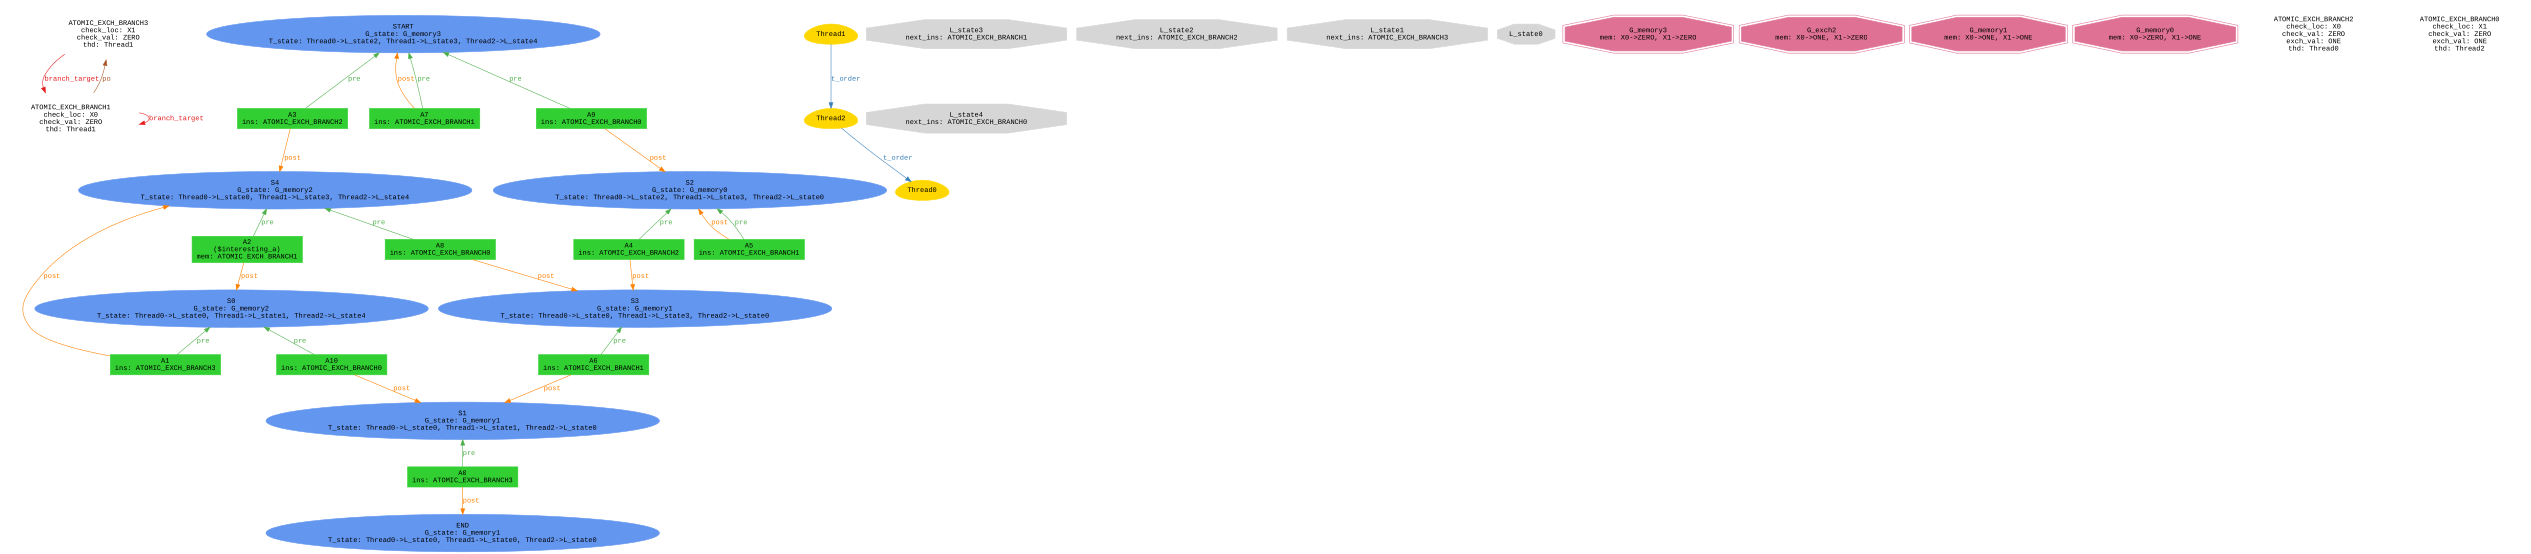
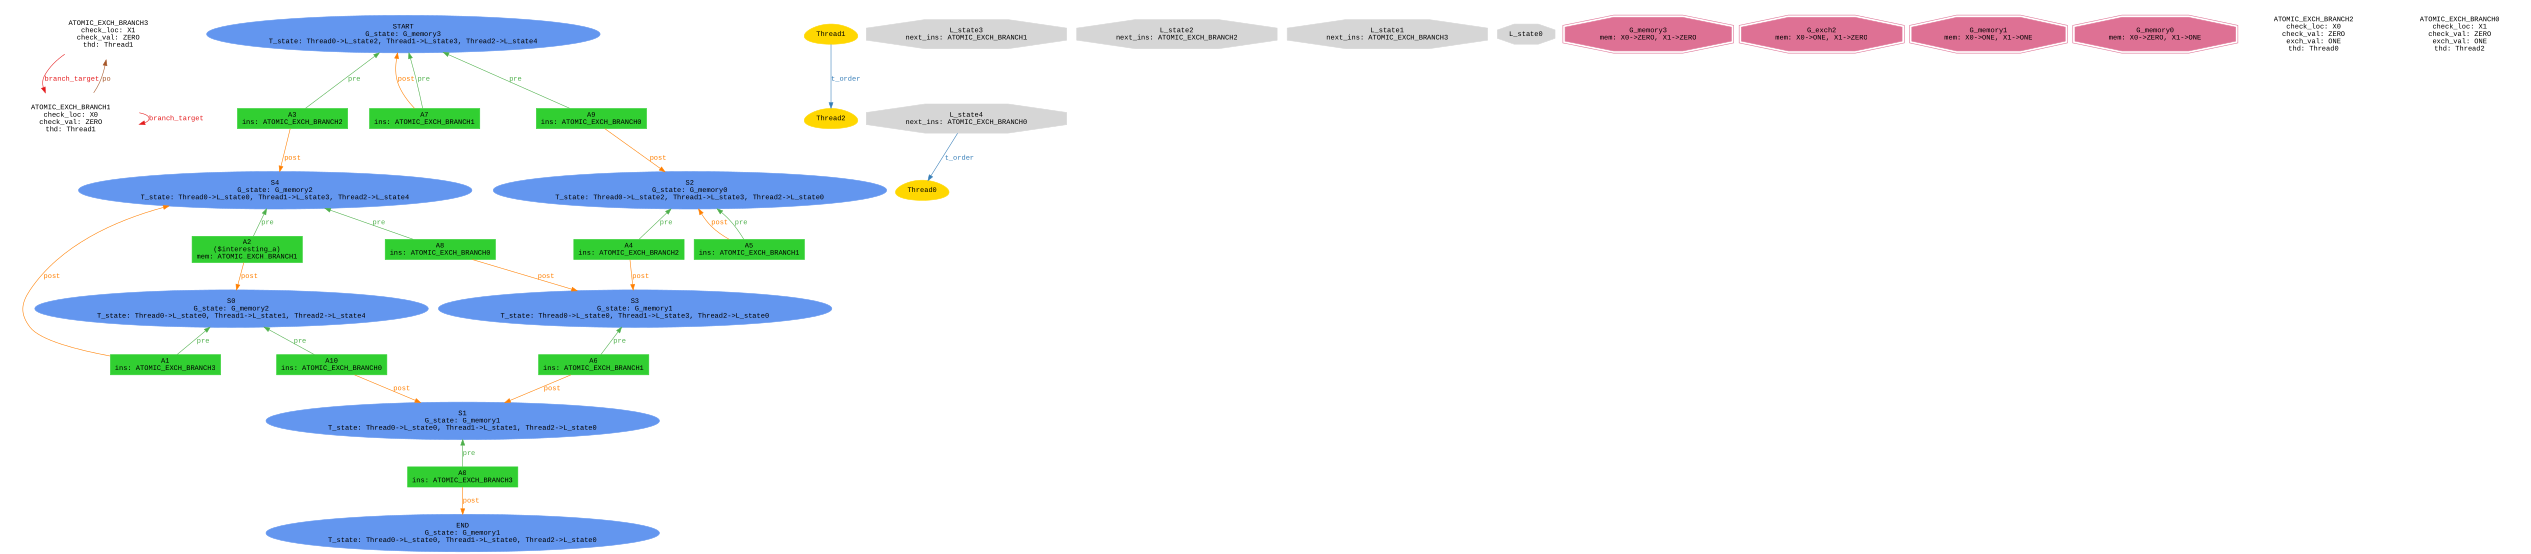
  digraph {
    fontname="Liberation Mono"
    fontsize=12
    rankdir=TB
    node [color="#31cf31" fontcolor="#000000" fontname="Liberation Mono" fontsize=12 shape=box style="filled, solid"]
    edge [color="#ff7f00" dir=back fontcolor="#ff7f00" fontname="Liberation Mono" fontsize=12 style=solid uuid="<A5, S2>" weight=1]
    n1 [color="#ffffff" label="ATOMIC_EXCH_BRANCH1\ncheck_loc: X0\ncheck_val: ZERO\nthd: Thread1" shape=octagon uuid=ATOMIC_EXCH_BRANCH1]
    n2 [color="#ffffff" label="ATOMIC_EXCH_BRANCH3\ncheck_loc: X1\ncheck_val: ZERO\nthd: Thread1" shape=octagon uuid=ATOMIC_EXCH_BRANCH3]
    n3 [label="A0\nins: ATOMIC_EXCH_BRANCH3" uuid=A0]
    n4 [color="#6396ef" label="END\nG_state: G_memory1\nT_state: Thread0->L_state0, Thread1->L_state0, Thread2->L_state0" shape=ellipse uuid=END]
    n5 [color="#6396ef" label="S4\nG_state: G_memory2\nT_state: Thread0->L_state0, Thread1->L_state3, Thread2->L_state4" shape=ellipse uuid=S4]
    n6 [label="A1\nins: ATOMIC_EXCH_BRANCH3" uuid=A1]
    n7 [label="A2\n($interesting_a)\nmem: ATOMIC_EXCH_BRANCH1" uuid=A2]
    n8 [label="A8\nins: ATOMIC_EXCH_BRANCH0" uuid=A8]
    n9 [color="#6396ef" label="S0\nG_state: G_memory2\nT_state: Thread0->L_state0, Thread1->L_state1, Thread2->L_state4" shape=ellipse uuid=S0]
    n10 [color="#6396ef" label="S3\nG_state: G_memory1\nT_state: Thread0->L_state0, Thread1->L_state3, Thread2->L_state0" shape=ellipse uuid=S3]
    n11 [label="A10\nins: ATOMIC_EXCH_BRANCH0" uuid=A10]
    n12 [color="#6396ef" label="S1\nG_state: G_memory1\nT_state: Thread0->L_state0, Thread1->L_state1, Thread2->L_state0" shape=ellipse uuid=S1]
    n13 [label="A3\nins: ATOMIC_EXCH_BRANCH2" uuid=A3]
    n14 [label="A4\nins: ATOMIC_EXCH_BRANCH2" uuid=A4]
    n15 [label="A6\nins: ATOMIC_EXCH_BRANCH1" uuid=A6]
    n16 [color="#6396ef" label="S2\nG_state: G_memory0\nT_state: Thread0->L_state2, Thread1->L_state3, Thread2->L_state0" shape=ellipse uuid=S2]
    n17 [label="A5\nins: ATOMIC_EXCH_BRANCH1" uuid=A5]
    n18 [color="#6396ef" label="START\nG_state: G_memory3\nT_state: Thread0->L_state2, Thread1->L_state3, Thread2->L_state4" shape=ellipse uuid=START]
    n19 [label="A7\nins: ATOMIC_EXCH_BRANCH1" uuid=A7]
    n20 [label="A9\nins: ATOMIC_EXCH_BRANCH0" uuid=A9]
    n21 [color="#ffd700" label=Thread1 shape=egg uuid=Thread1]
    n22 [color="#ffd700" label=Thread2 shape=egg uuid=Thread2]
    n23 [color="#ffd700" label=Thread0 shape=egg uuid=Thread0]
    n24 [color="#d6d6d6" label="L_state4\nnext_ins: ATOMIC_EXCH_BRANCH0" shape=octagon uuid=L_state4]
    n25 [color="#d6d6d6" label="L_state3\nnext_ins: ATOMIC_EXCH_BRANCH1" shape=octagon uuid=L_state3]
    n26 [color="#d6d6d6" label="L_state2\nnext_ins: ATOMIC_EXCH_BRANCH2" shape=octagon uuid=L_state2]
    n27 [color="#d6d6d6" label="L_state1\nnext_ins: ATOMIC_EXCH_BRANCH3" shape=octagon uuid=L_state1]
    n28 [color="#d6d6d6" label=L_state0 shape=octagon uuid=L_state0]
    n29 [color="#de7194" label="G_memory3\nmem: X0->ZERO, X1->ZERO" shape=doubleoctagon uuid=G_memory3]
    n30 [color="#de7194" label="G_exch2\nmem: X0->ONE, X1->ZERO" shape=doubleoctagon uuid=G_memory2]
    n31 [color="#de7194" label="G_memory1\nmem: X0->ONE, X1->ONE" shape=doubleoctagon uuid=G_memory1]
    n32 [color="#de7194" label="G_memory0\nmem: X0->ZERO, X1->ONE" shape=doubleoctagon uuid=G_memory0]
    n33 [color="#ffffff" label="ATOMIC_EXCH_BRANCH2\ncheck_loc: X0\ncheck_val: ZERO\nexch_val: ONE\nthd: Thread0" shape=octagon uuid=ATOMIC_EXCH_BRANCH2]
    n34 [color="#ffffff" label="ATOMIC_EXCH_BRANCH0\ncheck_loc: X1\ncheck_val: ZERO\nexch_val: ONE\nthd: Thread2" shape=octagon uuid=ATOMIC_EXCH_BRANCH0]
    n1 -> n1 [color="#e41a1c" dir=forward fontcolor="#e41a1c" label=branch_target uuid="<ATOMIC_EXCH_BRANCH1, ATOMIC_EXCH_BRANCH1>"]
    n2 -> n1 [color="#e41a1c" dir=forward fontcolor="#e41a1c" label=branch_target uuid="<ATOMIC_EXCH_BRANCH3, ATOMIC_EXCH_BRANCH1>"]
    n2 -> n1 [color="#a65628" fontcolor="#a65628" label=po uuid="<ATOMIC_EXCH_BRANCH1, ATOMIC_EXCH_BRANCH3>"]
    n3 -> n4 [dir=forward label=post uuid="<A0, END>"]
    n5 -> n6 [label=post uuid="<A1, S4>"]
    n5 -> n7 [color="#4daf4a" fontcolor="#4daf4a" label=pre uuid="<A2, S4>"]
    n5 -> n8 [color="#4daf4a" fontcolor="#4daf4a" label=pre uuid="<A8, S4>"]
    n7 -> n9 [dir=forward label=post uuid="<A2, S0>"]
    n8 -> n10 [dir=forward label=post uuid="<A8, S3>"]
    n9 -> n6 [color="#4daf4a" fontcolor="#4daf4a" label=pre uuid="<A1, S0>"]
    n9 -> n11 [color="#4daf4a" fontcolor="#4daf4a" label=pre uuid="<A10, S0>"]
    n10 -> n15 [color="#4daf4a" fontcolor="#4daf4a" label=pre uuid="<A6, S3>"]
    n11 -> n12 [dir=forward label=post uuid="<A10, S1>"]
    n12 -> n3 [color="#4daf4a" fontcolor="#4daf4a" label=pre uuid="<A0, S1>"]
    n13 -> n5 [dir=forward label=post uuid="<A3, S4>"]
    n14 -> n10 [dir=forward label=post uuid="<A4, S3>"]
    n15 -> n12 [dir=forward label=post uuid="<A6, S1>"]
    n16 -> n14 [color="#4daf4a" fontcolor="#4daf4a" label=pre uuid="<A4, S2>"]
    n16 -> n17 [label=post]
    n16 -> n17 [color="#4daf4a" fontcolor="#4daf4a" label=pre]
    n18 -> n13 [color="#4daf4a" fontcolor="#4daf4a" label=pre uuid="<A3, START>"]
    n18 -> n19 [label=post uuid="<A7, START>"]
    n18 -> n19 [color="#4daf4a" fontcolor="#4daf4a" label=pre uuid="<A7, START>"]
    n18 -> n20 [color="#4daf4a" fontcolor="#4daf4a" label=pre uuid="<A9, START>"]
    n20 -> n16 [dir=forward label=post uuid="<A9, S2>"]
    n21 -> n22 [color="#377eb8" dir=forward fontcolor="#377eb8" label=t_order uuid="<Thread1, Thread2>"]
-   n22 -> n23 [color="#377eb8" dir=forward fontcolor="#377eb8" label=t_order uuid="<Thread2, Thread0>"]
+   n24 -> n23 [color="#377eb8" dir=forward fontcolor="#377eb8" label=t_order uuid="<Thread2, Thread0>"]
  }
